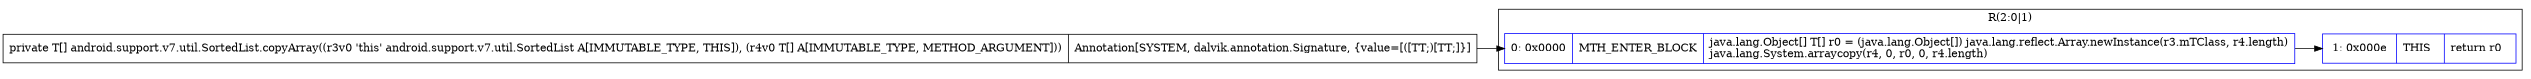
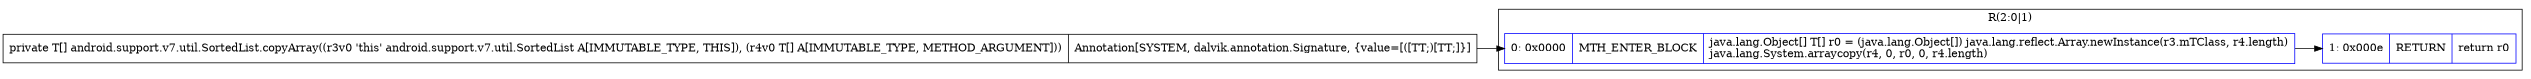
  digraph {
    rankdir=LR
    node [color=blue shape=record]
    n1 [label="{0\:\ 0x0000|MTH_ENTER_BLOCK\l|java.lang.Object[] T[] r0 = (java.lang.Object[]) java.lang.reflect.Array.newInstance(r3.mTClass, r4.length)\ljava.lang.System.arraycopy(r4, 0, r0, 0, r4.length)\l}"]
-   n2 [label="{1\:\ 0x000e|THIS\l|return r0\l}"]
+   n2 [label="{1\:\ 0x000e|RETURN\l|return r0\l}"]
    n3 [label="{private T[] android.support.v7.util.SortedList.copyArray((r3v0 'this' android.support.v7.util.SortedList A[IMMUTABLE_TYPE, THIS]), (r4v0 T[] A[IMMUTABLE_TYPE, METHOD_ARGUMENT]))  | Annotation[SYSTEM, dalvik.annotation.Signature, \{value=[([TT;)[TT;]\}]\l}" color=""]
    subgraph cluster_1 {
      label="R(2:0|1)"
      n1
      n2
    }
    n1 -> n2
    n3 -> n1
  }
